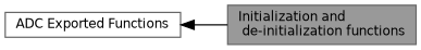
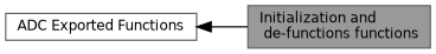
  digraph {
    rankdir=LR
    node [fontname=Helvetica fontsize=10 shape=box style=filled]
    n1 [color=grey40 fillcolor=white height=0.2 label="ADC Exported Functions" width=0.4]
-   n2 [color=gray40 fillcolor=grey60 fontcolor=black height=0.2 label="Initialization and\l de-initialization functions" width=0.4]
+   n2 [color=gray40 fillcolor=grey60 fontcolor=black height=0.2 label="Initialization and\l de-functions functions" width=0.4]
    n1 -> n2 [dir=back fontname=Helvetica fontsize=10 labelfontname=Helvetica labelfontsize=10 shape=plaintext style=solid]
  }
